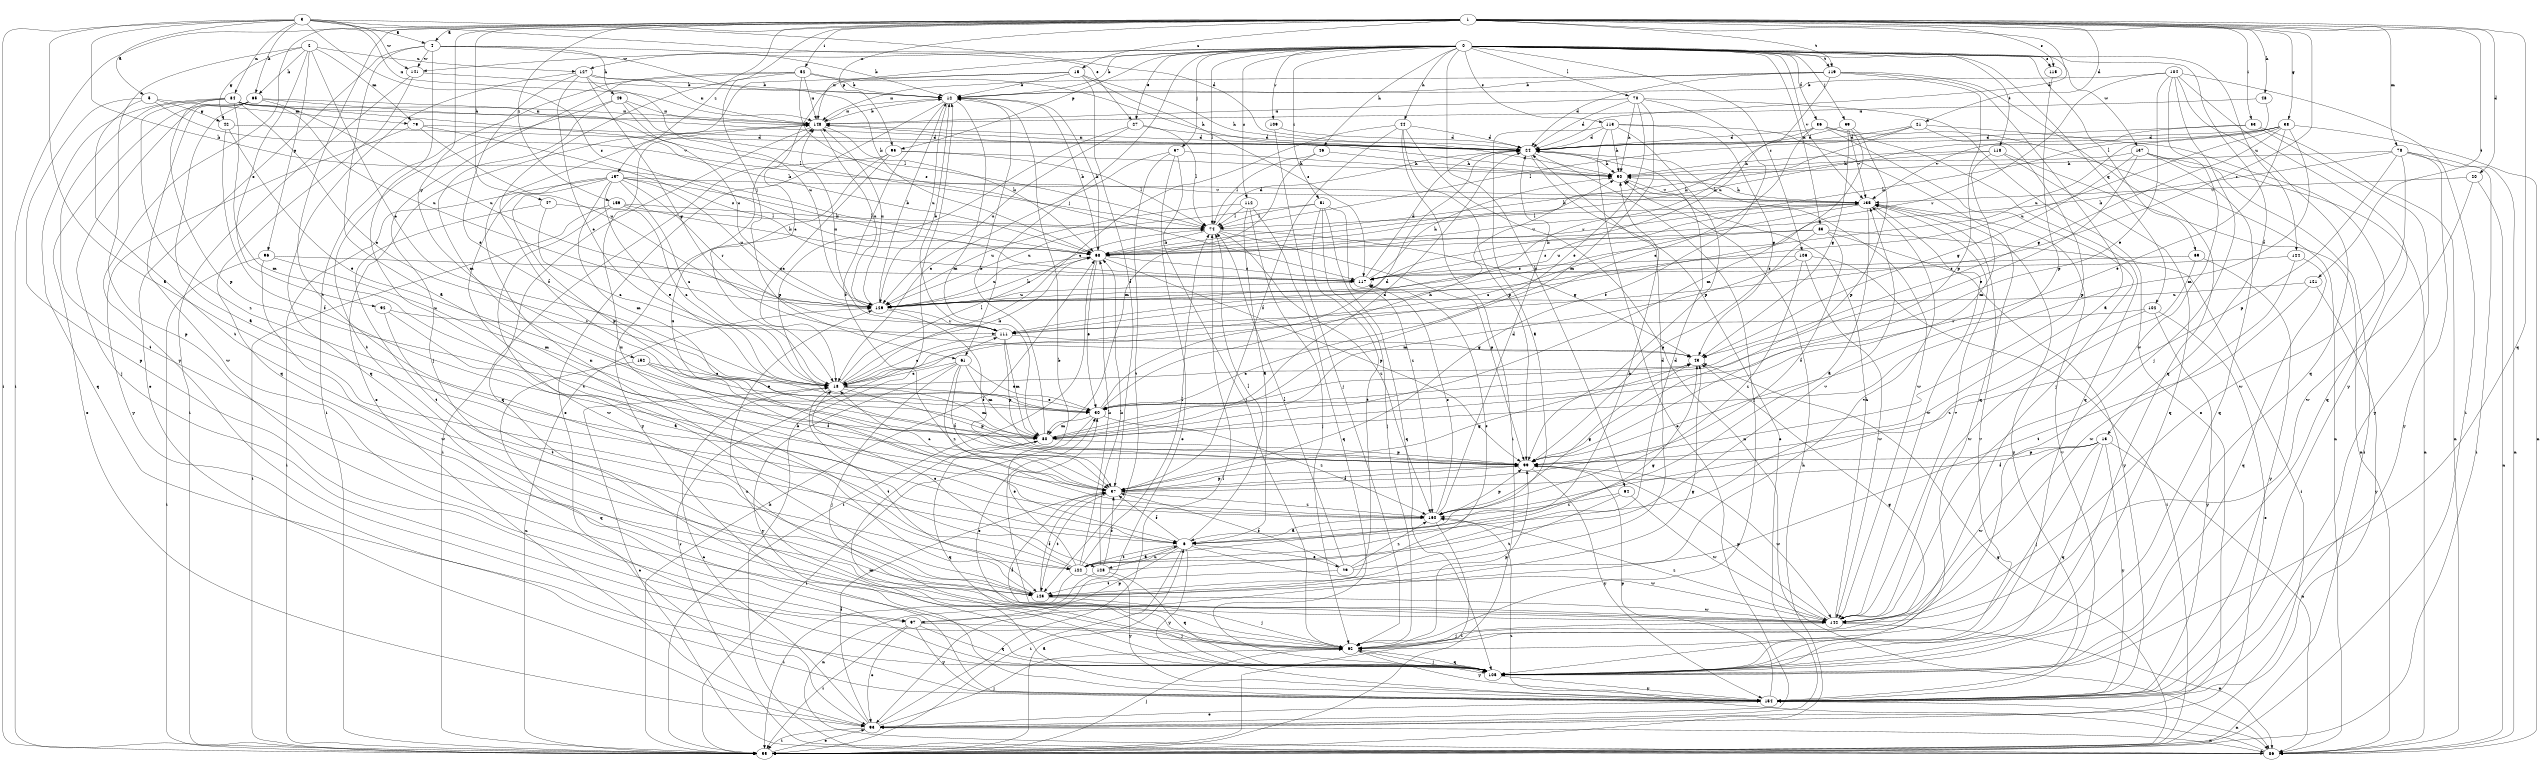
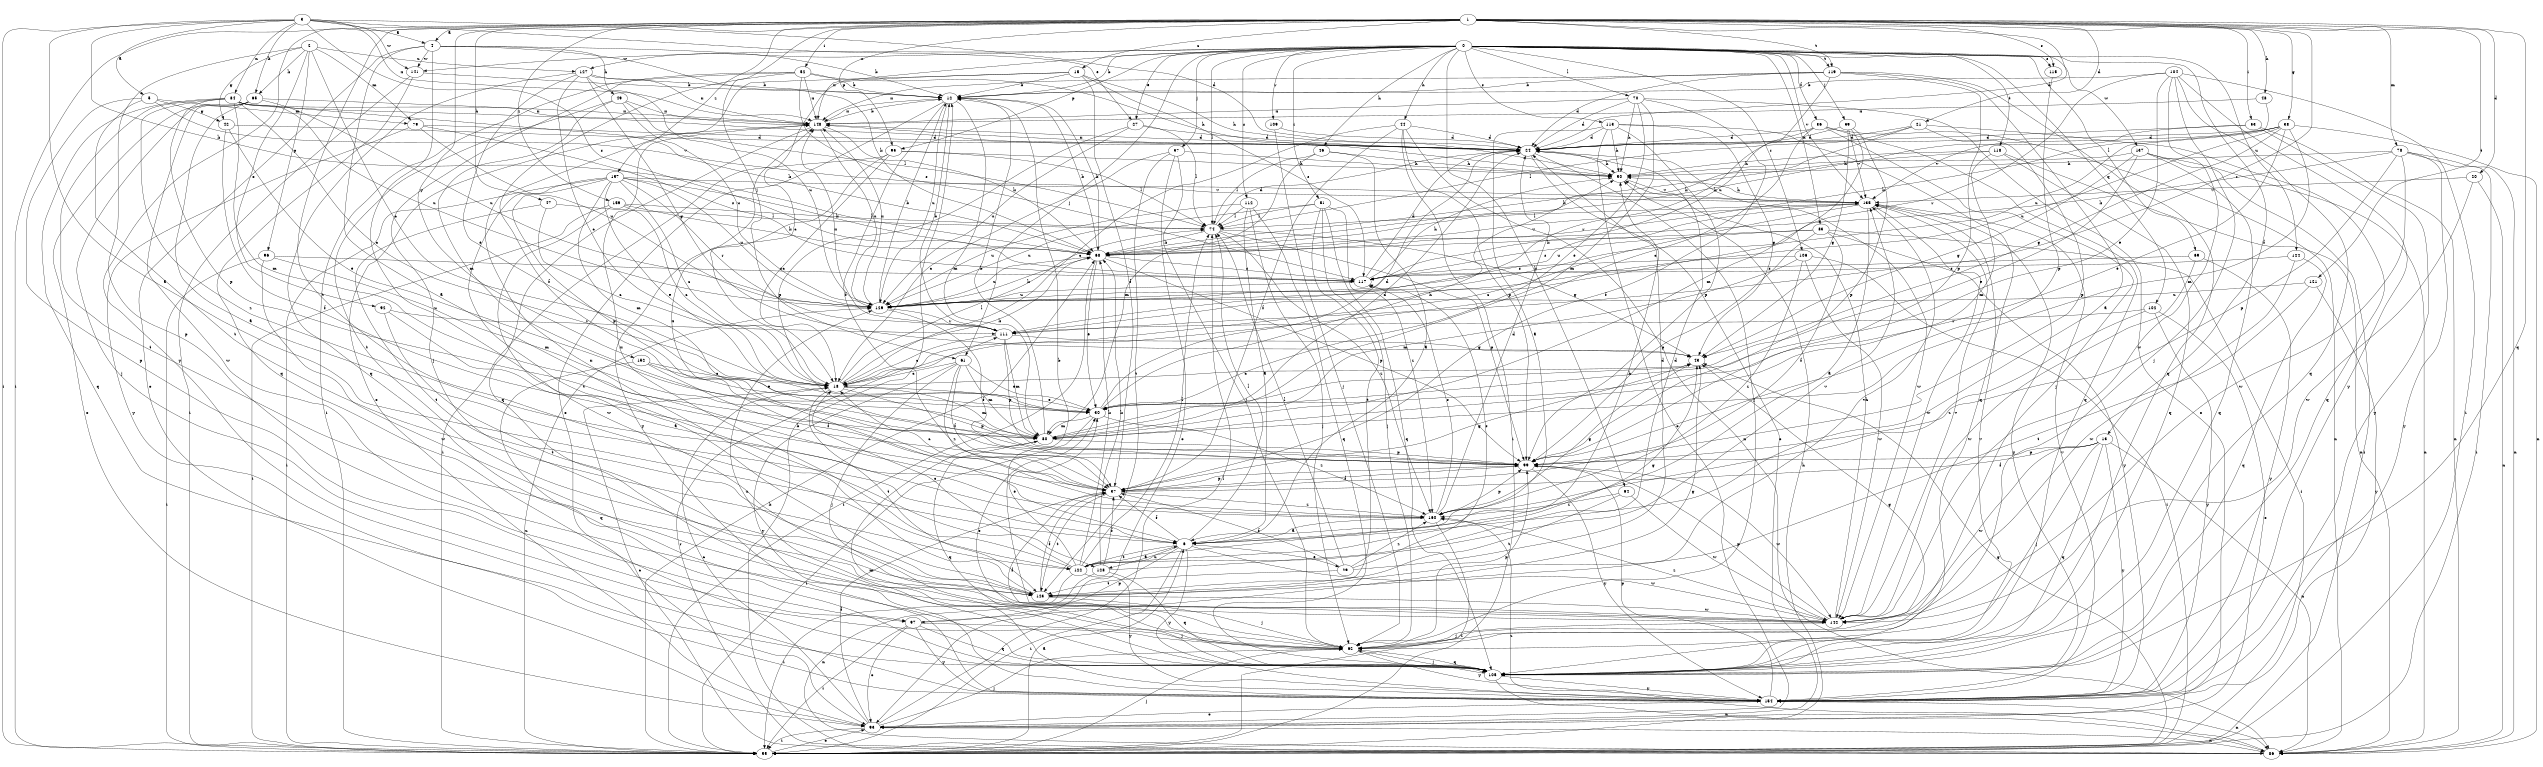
  strict digraph {
    0
    12
    13
    27
    36
    44
    46
    51
    57
    59
    61
    64
    69
    70
    74
    83
    95
    102
    106
    109
    112
    113
    115
    118
    119
    124
    127
    135
    137
    141
    148
    68
    93
    37
    80
    129
    105
    154
    142
    62
    86
    99
    24
    111
    18
    n46 [label=55]
    6
    50
    123
    160
    43
    30
    117
    104
    1
    4
    15
    20
    21
    38
    47
    48
    52
    53
    78
    121
    122
    152
    157
    159
    49
    128
    2
    42
    65
    79
    92
    96
    97
    3
    5
    84
    29
    0 -> 12 [label=b]
    0 -> 13 [label=f]
    0 -> 27 [label=e]
    0 -> 36 [label=f]
    0 -> 44 [label=h]
    0 -> 46 [label=h]
    0 -> 51 [label=i]
    0 -> 57 [label=j]
    0 -> 59 [label=j]
    0 -> 61 [label=j]
    0 -> 64 [label=k]
    0 -> 69 [label=l]
    0 -> 70 [label=l]
    0 -> 74 [label=l]
    0 -> 83 [label=n]
    0 -> 95 [label=p]
    0 -> 102 [label=q]
    0 -> 106 [label=r]
    0 -> 109 [label=r]
    0 -> 112 [label=s]
    0 -> 113 [label=s]
    0 -> 115 [label=s]
    0 -> 118 [label=t]
    0 -> 119 [label=t]
    0 -> 124 [label=u]
    0 -> 127 [label=u]
    0 -> 135 [label=v]
    0 -> 137 [label=w]
    0 -> 141 [label=w]
    0 -> 148 [label=x]
    12 -> 148 [label=x]
    12 -> 68 [label=k]
    12 -> 93 [label=o]
    12 -> 37 [label=f]
    12 -> 80 [label=m]
    12 -> 129 [label=u]
    13 -> 37 [label=f]
    13 -> 105 [label=q]
    13 -> 154 [label=y]
    13 -> 142 [label=w]
    13 -> 62 [label=j]
    13 -> 86 [label=n]
    13 -> 99 [label=p]
    27 -> 74 [label=l]
    27 -> 129 [label=u]
    27 -> 99 [label=p]
    27 -> 24 [label=d]
    36 -> 105 [label=q]
    36 -> 62 [label=j]
    36 -> 86 [label=n]
    36 -> 24 [label=d]
    36 -> 111 [label=r]
    36 -> 18 [label=c]
    44 -> 37 [label=f]
    44 -> 86 [label=n]
    44 -> 99 [label=p]
    44 -> 24 [label=d]
    44 -> 18 [label=c]
    44 -> n46 [label=i]
    46 -> 74 [label=l]
    46 -> 80 [label=m]
+   46 -> 6 [label=a]
    46 -> 50 [label=h]
    51 -> 74 [label=l]
    51 -> 129 [label=u]
    51 -> 105 [label=q]
    51 -> 62 [label=j]
    51 -> 123 [label=t]
    51 -> 160 [label=z]
    57 -> 93 [label=o]
    57 -> 62 [label=j]
    57 -> 18 [label=c]
    57 -> 50 [label=h]
    57 -> 123 [label=t]
    59 -> 135 [label=v]
    59 -> 80 [label=m]
    59 -> 99 [label=p]
    59 -> 24 [label=d]
    59 -> 43 [label=g]
    61 -> 37 [label=f]
    61 -> 80 [label=m]
    61 -> 154 [label=y]
    61 -> 62 [label=j]
    61 -> 18 [label=c]
    61 -> 160 [label=z]
    61 -> 30 [label=e]
    64 -> 142 [label=w]
    64 -> 123 [label=t]
    64 -> 160 [label=z]
    69 -> 154 [label=y]
    69 -> 142 [label=w]
    69 -> 117 [label=s]
    70 -> 148 [label=x]
    70 -> 93 [label=o]
    70 -> 37 [label=f]
    70 -> 80 [label=m]
    70 -> 24 [label=d]
    70 -> 50 [label=h]
    70 -> 30 [label=e]
    74 -> 68 [label=k]
    74 -> 99 [label=p]
    74 -> 24 [label=d]
    74 -> 160 [label=z]
    74 -> 43 [label=g]
    83 -> 68 [label=k]
    83 -> 37 [label=f]
    83 -> 154 [label=y]
    83 -> 99 [label=p]
    83 -> n46 [label=i]
    83 -> 117 [label=s]
    95 -> 74 [label=l]
    95 -> 154 [label=y]
    95 -> 18 [label=c]
    95 -> n46 [label=i]
    95 -> 50 [label=h]
    102 -> 93 [label=o]
    102 -> 154 [label=y]
    102 -> 111 [label=r]
    102 -> 160 [label=z]
    106 -> 80 [label=m]
    106 -> 142 [label=w]
    106 -> n46 [label=i]
    106 -> 160 [label=z]
    106 -> 117 [label=s]
    109 -> 62 [label=j]
    109 -> 24 [label=d]
    112 -> 74 [label=l]
    112 -> 129 [label=u]
    112 -> 105 [label=q]
    112 -> 62 [label=j]
    112 -> 6 [label=a]
    113 -> 93 [label=o]
    113 -> 105 [label=q]
    113 -> 99 [label=p]
    113 -> 24 [label=d]
    113 -> 6 [label=a]
    113 -> 50 [label=h]
    113 -> 43 [label=g]
    115 -> 99 [label=p]
    118 -> 68 [label=k]
    118 -> 80 [label=m]
    118 -> 105 [label=q]
    118 -> 86 [label=n]
    118 -> 50 [label=h]
    119 -> 12 [label=b]
    119 -> 148 [label=x]
    119 -> 129 [label=u]
    119 -> 105 [label=q]
    119 -> 99 [label=p]
    119 -> 24 [label=d]
    119 -> 6 [label=a]
    124 -> 105 [label=q]
    124 -> 142 [label=w]
    124 -> 117 [label=s]
    127 -> 12 [label=b]
    127 -> 148 [label=x]
    127 -> 129 [label=u]
    127 -> 105 [label=q]
    127 -> 18 [label=c]
    127 -> 43 [label=g]
    127 -> 30 [label=e]
    135 -> 74 [label=l]
    135 -> 129 [label=u]
    135 -> 154 [label=y]
    135 -> 142 [label=w]
    135 -> 18 [label=c]
    135 -> 6 [label=a]
    135 -> 50 [label=h]
    137 -> 105 [label=q]
    137 -> 86 [label=n]
    137 -> n46 [label=i]
    137 -> 50 [label=h]
    137 -> 43 [label=g]
    137 -> 30 [label=e]
    141 -> 12 [label=b]
    141 -> 105 [label=q]
    141 -> n46 [label=i]
    148 -> 12 [label=b]
    148 -> 68 [label=k]
    148 -> 129 [label=u]
    148 -> 105 [label=q]
    148 -> 24 [label=d]
    68 -> 12 [label=b]
    68 -> 135 [label=v]
    68 -> 129 [label=u]
    68 -> 99 [label=p]
    68 -> n46 [label=i]
    68 -> 30 [label=e]
    68 -> 117 [label=s]
    93 -> 74 [label=l]
    93 -> 37 [label=f]
    93 -> 62 [label=j]
    93 -> 86 [label=n]
    93 -> 18 [label=c]
    93 -> n46 [label=i]
    37 -> 99 [label=p]
    37 -> 18 [label=c]
    37 -> 123 [label=t]
    37 -> 160 [label=z]
    37 -> 43 [label=g]
    80 -> 12 [label=b]
    80 -> 105 [label=q]
    80 -> 99 [label=p]
    80 -> 24 [label=d]
    129 -> 12 [label=b]
    129 -> 148 [label=x]
    129 -> 68 [label=k]
    129 -> 37 [label=f]
    129 -> 111 [label=r]
    105 -> 135 [label=v]
    105 -> 129 [label=u]
    105 -> 154 [label=y]
    105 -> 62 [label=j]
    154 -> 135 [label=v]
    154 -> 93 [label=o]
    154 -> 80 [label=m]
    154 -> 86 [label=n]
    154 -> 99 [label=p]
    142 -> 12 [label=b]
    142 -> 135 [label=v]
    142 -> 62 [label=j]
-   142 -> 86 [label=n]
+   105 -> 86 [label=n]
    142 -> 99 [label=p]
    142 -> 50 [label=h]
    142 -> 160 [label=z]
    62 -> 37 [label=f]
    62 -> 105 [label=q]
    62 -> 154 [label=y]
    62 -> 99 [label=p]
    62 -> 43 [label=g]
    62 -> 30 [label=e]
    86 -> 12 [label=b]
    86 -> 111 [label=r]
    86 -> 18 [label=c]
    86 -> 160 [label=z]
    99 -> 37 [label=f]
    99 -> 154 [label=y]
    99 -> 142 [label=w]
    24 -> 148 [label=x]
    24 -> 93 [label=o]
    24 -> 142 [label=w]
    24 -> 62 [label=j]
    24 -> 50 [label=h]
    111 -> 12 [label=b]
    111 -> 148 [label=x]
    111 -> 80 [label=m]
    111 -> 99 [label=p]
    111 -> 18 [label=c]
    111 -> 43 [label=g]
    18 -> 74 [label=l]
    18 -> 68 [label=k]
    18 -> 80 [label=m]
    18 -> 99 [label=p]
    18 -> 123 [label=t]
    18 -> 30 [label=e]
    n46 -> 68 [label=k]
    n46 -> 93 [label=o]
    n46 -> 129 [label=u]
    n46 -> 62 [label=j]
    n46 -> 6 [label=a]
    n46 -> 50 [label=h]
    n46 -> 43 [label=g]
    6 -> 74 [label=l]
    6 -> 37 [label=f]
    6 -> 154 [label=y]
    6 -> 142 [label=w]
    6 -> n46 [label=i]
    6 -> 122 [label=t]
    6 -> 128 [label=u]
    6 -> 97 [label=p]
    6 -> 29 [label=e]
    50 -> 135 [label=v]
    123 -> 135 [label=v]
    123 -> 148 [label=x]
    123 -> 37 [label=f]
    123 -> 142 [label=w]
    123 -> 62 [label=j]
    160 -> 148 [label=x]
    160 -> 99 [label=p]
    160 -> 24 [label=d]
    160 -> n46 [label=i]
    160 -> 6 [label=a]
    160 -> 43 [label=g]
    160 -> 117 [label=s]
    43 -> 18 [label=c]
    30 -> 80 [label=m]
    30 -> 24 [label=d]
    30 -> n46 [label=i]
    30 -> 50 [label=h]
    30 -> 160 [label=z]
    117 -> 129 [label=u]
    117 -> 24 [label=d]
    117 -> 50 [label=h]
    104 -> 12 [label=b]
    104 -> 105 [label=q]
    104 -> 154 [label=y]
    104 -> 142 [label=w]
    104 -> 62 [label=j]
    104 -> 111 [label=r]
    104 -> n46 [label=i]
    104 -> 30 [label=e]
    1 -> 61 [label=j]
    1 -> 95 [label=p]
    1 -> 115 [label=s]
    1 -> 119 [label=t]
    1 -> 105 [label=q]
    1 -> 154 [label=y]
    1 -> 24 [label=d]
    1 -> 111 [label=r]
    1 -> n46 [label=i]
    1 -> 4 [label=a]
    1 -> 15 [label=c]
    1 -> 20 [label=d]
    1 -> 21 [label=d]
    1 -> 38 [label=g]
    1 -> 47 [label=h]
    1 -> 48 [label=h]
    1 -> 52 [label=i]
    1 -> 53 [label=i]
    1 -> 78 [label=m]
    1 -> 121 [label=t]
    1 -> 122 [label=t]
    1 -> 152 [label=y]
    1 -> 157 [label=z]
    1 -> 159 [label=z]
    4 -> 12 [label=b]
    4 -> 141 [label=w]
    4 -> 68 [label=k]
    4 -> 93 [label=o]
    4 -> 6 [label=a]
    4 -> 49 [label=h]
    4 -> 128 [label=u]
    15 -> 12 [label=b]
    15 -> 93 [label=o]
    15 -> 37 [label=f]
    15 -> 18 [label=c]
    15 -> 50 [label=h]
    15 -> 117 [label=s]
    20 -> 135 [label=v]
    20 -> 142 [label=w]
    20 -> 86 [label=n]
    21 -> 74 [label=l]
    21 -> 68 [label=k]
    21 -> 105 [label=q]
    21 -> 99 [label=p]
    21 -> 24 [label=d]
    38 -> 135 [label=v]
    38 -> 68 [label=k]
    38 -> 80 [label=m]
    38 -> 129 [label=u]
    38 -> 86 [label=n]
    38 -> 24 [label=d]
    38 -> 43 [label=g]
    38 -> 30 [label=e]
    47 -> 74 [label=l]
    47 -> 18 [label=c]
    47 -> 123 [label=t]
    48 -> 148 [label=x]
    48 -> 129 [label=u]
    52 -> 12 [label=b]
    52 -> 148 [label=x]
    52 -> 37 [label=f]
    52 -> 62 [label=j]
    52 -> n46 [label=i]
    52 -> 50 [label=h]
    52 -> 117 [label=s]
    53 -> 68 [label=k]
    53 -> 154 [label=y]
    53 -> 86 [label=n]
    53 -> 24 [label=d]
    78 -> 68 [label=k]
    78 -> 154 [label=y]
    78 -> 142 [label=w]
    78 -> 86 [label=n]
    78 -> 99 [label=p]
    78 -> n46 [label=i]
    78 -> 50 [label=h]
    121 -> 129 [label=u]
    121 -> 154 [label=y]
    121 -> 123 [label=t]
    122 -> 74 [label=l]
    122 -> 135 [label=v]
    122 -> 148 [label=x]
    122 -> 68 [label=k]
    122 -> 154 [label=y]
    122 -> 18 [label=c]
    122 -> n46 [label=i]
    122 -> 6 [label=a]
    122 -> 50 [label=h]
    122 -> 43 [label=g]
    122 -> 30 [label=e]
    152 -> 37 [label=f]
    152 -> 105 [label=q]
    152 -> 18 [label=c]
    152 -> 30 [label=e]
    157 -> 135 [label=v]
    157 -> 68 [label=k]
    157 -> 80 [label=m]
    157 -> 129 [label=u]
    157 -> 99 [label=p]
    157 -> 111 [label=r]
    157 -> 18 [label=c]
    157 -> n46 [label=i]
    157 -> 123 [label=t]
    157 -> 30 [label=e]
    159 -> 74 [label=l]
    159 -> 68 [label=k]
    159 -> 142 [label=w]
    159 -> 18 [label=c]
    159 -> n46 [label=i]
    49 -> 74 [label=l]
    49 -> 148 [label=x]
    49 -> 80 [label=m]
    49 -> 129 [label=u]
    49 -> 123 [label=t]
    128 -> 68 [label=k]
    128 -> 37 [label=f]
    128 -> 105 [label=q]
    128 -> 86 [label=n]
    128 -> 24 [label=d]
    2 -> 127 [label=u]
    2 -> 18 [label=c]
    2 -> 42 [label=g]
    2 -> 65 [label=k]
    2 -> 79 [label=m]
    2 -> 92 [label=o]
    2 -> 96 [label=p]
    2 -> 97 [label=p]
    42 -> 37 [label=f]
    42 -> 24 [label=d]
    42 -> 30 [label=e]
-   65 -> 74 [label=l]
    65 -> 148 [label=x]
    65 -> 93 [label=o]
    65 -> 129 [label=u]
    65 -> 142 [label=w]
    65 -> 62 [label=j]
    65 -> 6 [label=a]
    79 -> 129 [label=u]
    79 -> 154 [label=y]
    79 -> 24 [label=d]
    79 -> 117 [label=s]
    92 -> 111 [label=r]
    92 -> 6 [label=a]
    92 -> 123 [label=t]
    96 -> 80 [label=m]
    96 -> 142 [label=w]
    96 -> n46 [label=i]
    96 -> 117 [label=s]
    97 -> 93 [label=o]
    97 -> 105 [label=q]
    97 -> 154 [label=y]
    97 -> 62 [label=j]
    97 -> n46 [label=i]
    97 -> 43 [label=g]
    3 -> 27 [label=e]
    3 -> 141 [label=w]
    3 -> 148 [label=x]
    3 -> 68 [label=k]
    3 -> 24 [label=d]
    3 -> n46 [label=i]
    3 -> 6 [label=a]
    3 -> 117 [label=s]
    3 -> 4 [label=a]
    3 -> 65 [label=k]
    3 -> 5 [label=a]
    3 -> 84 [label=n]
    5 -> 135 [label=v]
    5 -> 122 [label=t]
    5 -> 42 [label=g]
    5 -> 79 [label=m]
    5 -> 97 [label=p]
    84 -> 148 [label=x]
    84 -> 68 [label=k]
    84 -> 80 [label=m]
    84 -> 129 [label=u]
    84 -> 105 [label=q]
    84 -> 99 [label=p]
    84 -> 24 [label=d]
    84 -> 18 [label=c]
    84 -> 123 [label=t]
    84 -> 160 [label=z]
    29 -> 74 [label=l]
    29 -> 37 [label=f]
    29 -> 24 [label=d]
    29 -> 123 [label=t]
    29 -> 160 [label=z]
    29 -> 117 [label=s]
  }
